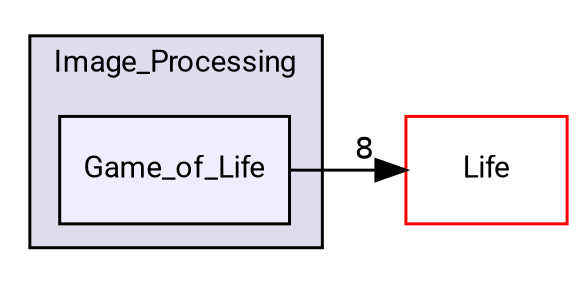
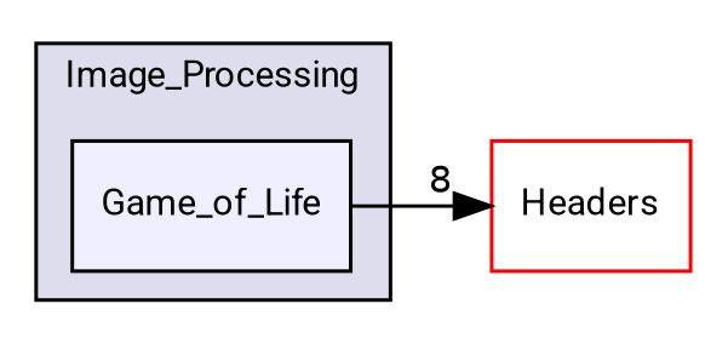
  digraph {
    compound=true
    rankdir=LR
    fontname=Roboto
    node [fontname=Roboto fontsize=10 shape=box style=filled]
    n1 [fillcolor="#eeeeff" label=Game_of_Life pencolor=black]
-   n2 [color=red fillcolor=white label=Life]
+   n2 [color=red fillcolor=white label=Headers]
    subgraph cluster_1 {
      bgcolor="#ddddee"
      fontsize=10
      label=Image_Processing
      pencolor=black
      n1
    }
    n1 -> n2 [headlabel=8 labeldistance=1.5 labelfontname=Helvetica labelfontsize=10 fontname=Roboto]
  }
